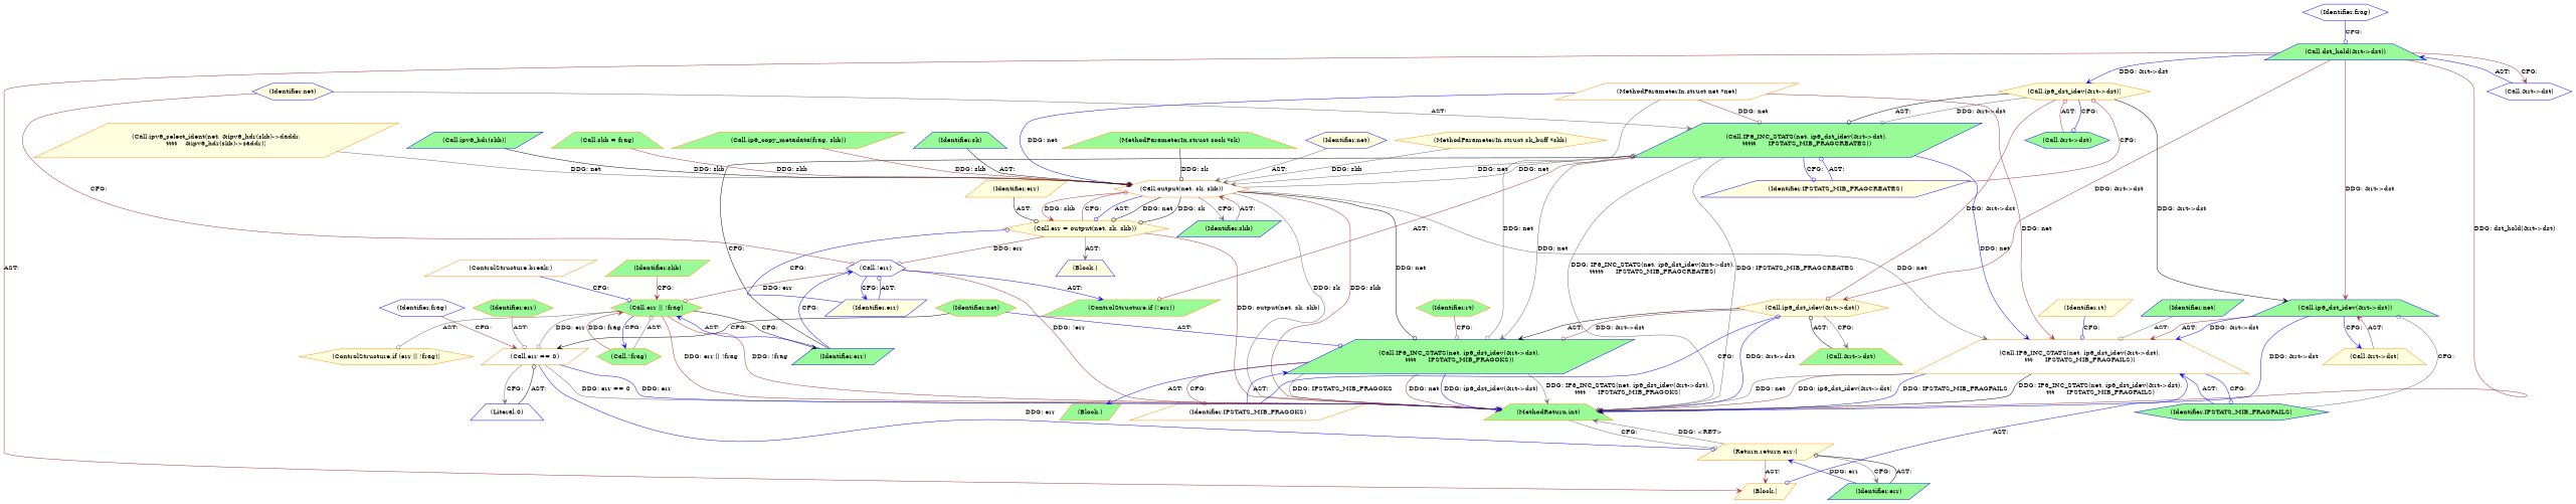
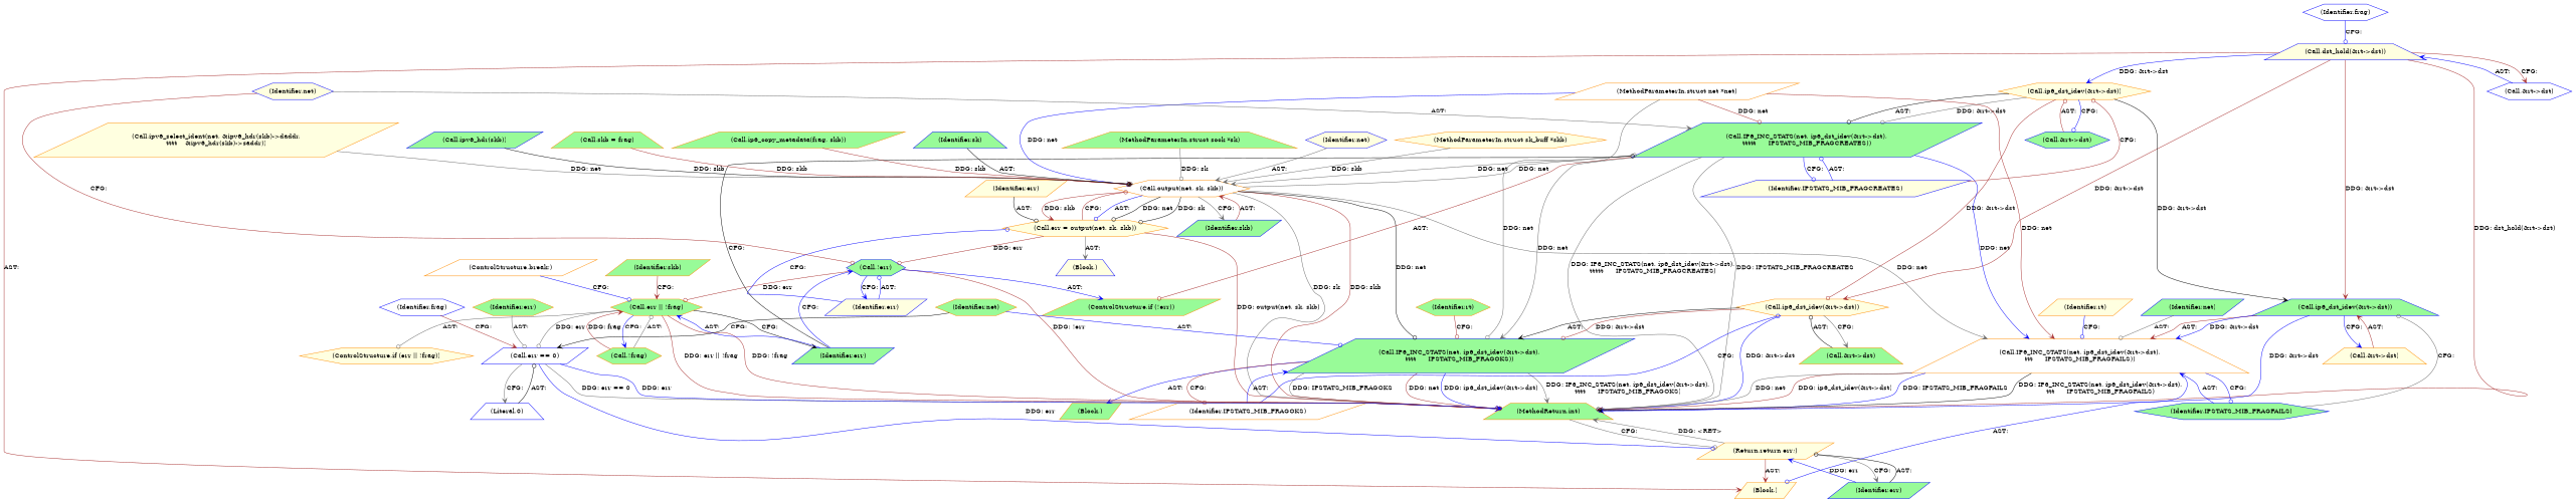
  digraph {
    node [color=darkorange fillcolor=palegreen shape=parallelogram style=filled]
    edge [arrowhead=odot color=brown]
-   n1 [color=blue label="(Call,dst_hold(&rt->dst))" shape=trapezium]
+   n1 [color=blue fillcolor=lightyellow label="(Call,dst_hold(&rt->dst))" shape=trapezium]
    n2 [fillcolor=lightyellow label="(Call,ip6_dst_idev(&rt->dst))" shape=hexagon]
    n3 [fillcolor=lightyellow label="(Call,ip6_dst_idev(&rt->dst))" shape=hexagon]
    n4 [color=blue label="(Call,ip6_dst_idev(&rt->dst))" shape=trapezium]
    n5 [fillcolor=lightyellow label="(Block,)"]
    n6 [label="(MethodReturn,int)" shape=trapezium]
    n7 [color=blue fillcolor=white label="(Call,&rt->dst)" shape=hexagon]
    n8 [color=blue label="(Call,IP6_INC_STATS(net, ip6_dst_idev(&rt->dst),\n\t\t\t\t\t      IPSTATS_MIB_FRAGCREATES))"]
    n9 [color=blue label="(Call,&rt->dst)" shape=hexagon]
    n10 [color=blue label="(Call,IP6_INC_STATS(net, ip6_dst_idev(&rt->dst),\n\t\t\t\t      IPSTATS_MIB_FRAGOKS))"]
    n11 [label="(Call,&rt->dst)" shape=trapezium]
    n12 [fillcolor=white label="(Call,IP6_INC_STATS(net, ip6_dst_idev(&rt->dst),\n\t\t\t      IPSTATS_MIB_FRAGFAILS))" shape=trapezium]
    n13 [fillcolor=lightyellow label="(Call,&rt->dst)" shape=trapezium]
    n14 [fillcolor=lightyellow label="(Return,return err;)"]
    n15 [fillcolor=white label="(Call,output(net, sk, skb))" shape=hexagon]
    n16 [label="(ControlStructure,if (!err))"]
    n17 [color=blue fillcolor=lightyellow label="(Identifier,IPSTATS_MIB_FRAGCREATES)"]
    n18 [fillcolor=lightyellow label="(Call,err = output(net, sk, skb))" shape=hexagon]
    n19 [color=blue label="(Identifier,skb)"]
    n20 [label="(Block,)"]
    n21 [fillcolor=white label="(Identifier,IPSTATS_MIB_FRAGOKS)"]
    n22 [color=blue label="(Identifier,IPSTATS_MIB_FRAGFAILS)" shape=hexagon]
-   n23 [color=blue fillcolor=white label="(Call,!err)" shape=hexagon]
+   n23 [color=blue label="(Call,!err)" shape=hexagon]
    n24 [color=blue fillcolor=lightyellow label="(Block,)" shape=trapezium]
    n25 [label="(Call,err || !frag)" shape=hexagon]
    n26 [color=blue fillcolor=lightyellow label="(Identifier,err)"]
-   n27 [fillcolor=white label="(Call,err == 0)"]
+   n27 [color=blue fillcolor=white label="(Call,err == 0)"]
    n28 [label="(Call,!frag)" shape=hexagon]
    n29 [fillcolor=lightyellow label="(ControlStructure,if (err || !frag))" shape=hexagon]
    n30 [color=blue label="(Identifier,err)"]
    n31 [color=blue fillcolor=white label="(Literal,0)" shape=trapezium]
    n32 [color=blue label="(Identifier,err)"]
    n33 [fillcolor=white label="(MethodParameterIn,struct net *net)"]
    n34 [label="(MethodParameterIn,struct sock *sk)" shape=trapezium]
    n35 [fillcolor=white label="(ControlStructure,break;)"]
    n36 [color=blue fillcolor=white label="(Identifier,frag)" shape=hexagon]
    n37 [color=blue fillcolor=lightyellow label="(Identifier,net)" shape=hexagon]
    n38 [color=blue fillcolor=lightyellow label="(Identifier,net)" shape=hexagon]
    n39 [fillcolor=lightyellow label="(MethodParameterIn,struct sk_buff *skb)" shape=hexagon]
    n40 [fillcolor=lightyellow label="(Identifier,rt)"]
    n41 [label="(Identifier,skb)"]
    n42 [label="(Identifier,net)" shape=hexagon]
    n43 [color=blue fillcolor=white label="(Identifier,frag)" shape=hexagon]
    n44 [fillcolor=lightyellow label="(Identifier,err)"]
    n45 [fillcolor=lightyellow label="(Call,ipv6_select_ident(net, &ipv6_hdr(skb)->daddr,\n\t\t\t\t    &ipv6_hdr(skb)->saddr))"]
    n46 [color=blue label="(Call,ipv6_hdr(skb))"]
    n47 [label="(Call,skb = frag)" shape=trapezium]
    n48 [color=blue label="(Identifier,net)"]
    n49 [label="(Identifier,err)" shape=hexagon]
    n50 [label="(Identifier,rt)" shape=hexagon]
    n51 [label="(Call,ip6_copy_metadata(frag, skb))"]
    n52 [color=blue label="(Identifier,sk)" shape=trapezium]
    n1 -> n2 [arrowhead=vee color=blue label="DDG: &rt->dst"]
    n1 -> n3 [arrowhead=vee label="DDG: &rt->dst"]
    n1 -> n4 [arrowhead=vee label="DDG: &rt->dst"]
    n1 -> n5 [arrowhead=vee label="AST: "]
    n1 -> n6 [label="DDG: dst_hold(&rt->dst)"]
    n1 -> n7 [arrowhead=vee label="CFG: "]
    n2 -> n3 [label="DDG: &rt->dst"]
    n2 -> n4 [arrowhead=vee color=black label="DDG: &rt->dst"]
    n2 -> n8 [color=black label="AST: "]
    n2 -> n8 [color=gray40 label="DDG: &rt->dst"]
    n2 -> n9 [color=blue label="CFG: "]
    n3 -> n6 [arrowhead=vee color=blue label="DDG: &rt->dst"]
    n3 -> n10 [arrowhead=vee color=black label="AST: "]
    n3 -> n10 [label="DDG: &rt->dst"]
    n3 -> n11 [arrowhead=vee color=gray40 label="CFG: "]
    n4 -> n6 [color=blue label="DDG: &rt->dst"]
    n4 -> n12 [arrowhead=vee label="AST: "]
    n4 -> n12 [arrowhead=vee color=blue label="DDG: &rt->dst"]
    n4 -> n13 [arrowhead=vee color=blue label="CFG: "]
    n6 -> n14 [color=gray40 label="CFG: "]
    n7 -> n1 [arrowhead=vee color=blue label="AST: "]
    n8 -> n6 [color=gray40 label="DDG: IP6_INC_STATS(net, ip6_dst_idev(&rt->dst),\n\t\t\t\t\t      IPSTATS_MIB_FRAGCREATES)"]
    n8 -> n6 [color=gray40 label="DDG: IPSTATS_MIB_FRAGCREATES"]
    n8 -> n10 [arrowhead=vee color=gray40 label="DDG: net"]
    n8 -> n12 [arrowhead=vee color=blue label="DDG: net"]
    n8 -> n15 [arrowhead=vee color=gray40 label="DDG: net"]
    n8 -> n16 [label="AST: "]
    n8 -> n17 [color=blue label="CFG: "]
    n9 -> n2 [label="AST: "]
    n10 -> n6 [arrowhead=vee color=blue label="DDG: ip6_dst_idev(&rt->dst)"]
    n10 -> n6 [arrowhead=vee color=gray40 label="DDG: IP6_INC_STATS(net, ip6_dst_idev(&rt->dst),\n\t\t\t\t      IPSTATS_MIB_FRAGOKS)"]
    n10 -> n6 [color=gray40 label="DDG: IPSTATS_MIB_FRAGOKS"]
    n10 -> n6 [label="DDG: net"]
    n10 -> n20 [arrowhead=vee color=blue label="AST: "]
    n10 -> n21 [label="CFG: "]
    n11 -> n3 [color=black label="AST: "]
    n12 -> n5 [color=blue label="AST: "]
    n12 -> n6 [arrowhead=vee label="DDG: ip6_dst_idev(&rt->dst)"]
    n12 -> n6 [arrowhead=vee color=blue label="DDG: IPSTATS_MIB_FRAGFAILS"]
    n12 -> n6 [arrowhead=vee color=black label="DDG: IP6_INC_STATS(net, ip6_dst_idev(&rt->dst),\n\t\t\t      IPSTATS_MIB_FRAGFAILS)"]
    n12 -> n6 [color=gray40 label="DDG: net"]
    n12 -> n22 [color=blue label="CFG: "]
    n13 -> n4 [arrowhead=vee label="AST: "]
    n14 -> n5 [arrowhead=vee label="AST: "]
    n14 -> n6 [arrowhead=vee color=gray40 label="DDG: <RET>"]
    n14 -> n32 [arrowhead=vee color=gray40 label="CFG: "]
    n15 -> n6 [color=gray40 label="DDG: sk"]
    n15 -> n6 [label="DDG: skb"]
    n15 -> n8 [color=gray40 label="DDG: net"]
    n15 -> n10 [color=black label="DDG: net"]
    n15 -> n12 [arrowhead=vee color=gray40 label="DDG: net"]
    n15 -> n18 [color=blue label="AST: "]
    n15 -> n18 [color=black label="DDG: net"]
    n15 -> n18 [color=black label="DDG: sk"]
    n15 -> n18 [arrowhead=vee label="DDG: skb"]
    n15 -> n19 [arrowhead=vee color=gray40 label="CFG: "]
    n17 -> n2 [label="CFG: "]
    n17 -> n8 [color=blue label="AST: "]
    n18 -> n6 [arrowhead=vee label="DDG: output(net, sk, skb)"]
    n18 -> n15 [label="CFG: "]
    n18 -> n23 [label="DDG: err"]
    n18 -> n24 [arrowhead=vee color=gray40 label="AST: "]
    n19 -> n15 [arrowhead=vee label="AST: "]
    n21 -> n3 [color=blue label="CFG: "]
    n21 -> n10 [arrowhead=vee color=blue label="AST: "]
    n22 -> n4 [color=gray40 label="CFG: "]
    n22 -> n12 [arrowhead=vee color=blue label="AST: "]
    n23 -> n6 [label="DDG: !err"]
    n23 -> n16 [arrowhead=vee color=blue label="AST: "]
    n23 -> n25 [label="DDG: err"]
    n23 -> n26 [arrowhead=vee color=blue label="CFG: "]
    n25 -> n6 [label="DDG: err || !frag"]
    n25 -> n6 [arrowhead=vee label="DDG: !frag"]
    n25 -> n27 [color=gray40 label="DDG: err"]
    n25 -> n28 [arrowhead=vee color=blue label="CFG: "]
    n25 -> n29 [color=gray40 label="AST: "]
    n25 -> n30 [arrowhead=vee color=black label="CFG: "]
    n26 -> n18 [color=blue label="CFG: "]
    n26 -> n23 [color=blue label="AST: "]
    n27 -> n6 [color=gray40 label="DDG: err == 0"]
    n27 -> n6 [arrowhead=vee color=blue label="DDG: err"]
    n27 -> n14 [color=blue label="DDG: err"]
    n27 -> n31 [arrowhead=vee color=gray40 label="CFG: "]
    n28 -> n25 [color=gray40 label="AST: "]
    n28 -> n25 [arrowhead=vee label="DDG: frag"]
    n30 -> n8 [color=black label="CFG: "]
    n30 -> n23 [arrowhead=vee color=blue label="CFG: "]
    n30 -> n25 [arrowhead=vee color=blue label="AST: "]
    n31 -> n27 [color=black label="AST: "]
    n32 -> n14 [color=black label="AST: "]
    n32 -> n14 [arrowhead=vee color=blue label="DDG: err"]
    n33 -> n8 [label="DDG: net"]
    n33 -> n10 [color=gray40 label="DDG: net"]
    n33 -> n12 [arrowhead=vee label="DDG: net"]
    n33 -> n15 [color=blue label="DDG: net"]
-   n34 -> n15 [color=black label="DDG: sk"]
+   n34 -> n15 [color=gray40 label="DDG: sk"]
    n35 -> n25 [color=blue label="CFG: "]
    n36 -> n27 [arrowhead=vee label="CFG: "]
    n37 -> n15 [arrowhead=vee color=gray40 label="AST: "]
    n38 -> n8 [arrowhead=vee color=gray40 label="AST: "]
    n38 -> n23 [label="CFG: "]
    n39 -> n15 [arrowhead=vee color=gray40 label="DDG: skb"]
    n40 -> n12 [color=blue label="CFG: "]
    n41 -> n25 [arrowhead=vee label="CFG: "]
    n42 -> n10 [color=blue label="AST: "]
    n42 -> n27 [arrowhead=vee color=black label="CFG: "]
    n43 -> n1 [color=blue label="CFG: "]
    n44 -> n18 [color=black label="AST: "]
    n45 -> n15 [color=gray40 label="DDG: net"]
    n46 -> n15 [arrowhead=vee color=black label="DDG: skb"]
    n47 -> n15 [label="DDG: skb"]
    n48 -> n12 [color=gray40 label="AST: "]
    n49 -> n27 [color=gray40 label="AST: "]
    n50 -> n10 [label="CFG: "]
    n51 -> n15 [label="DDG: skb"]
    n52 -> n15 [color=black label="AST: "]
  }
